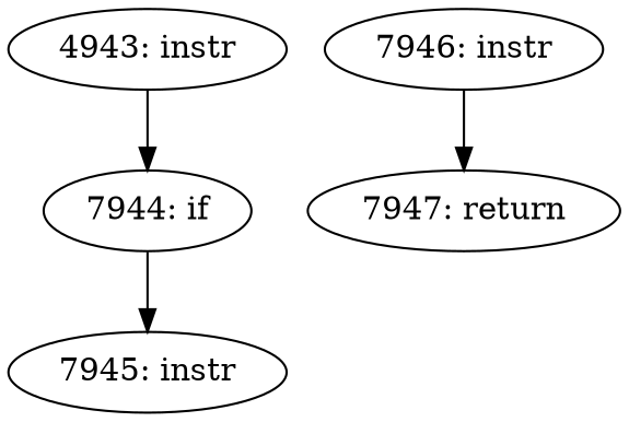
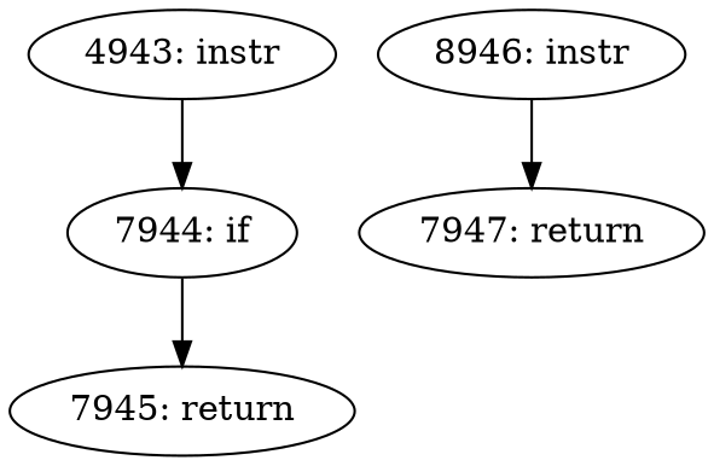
  digraph {
    n1 [label="4943: instr"]
    n2 [label="7944: if"]
-   n3 [label="7945: instr"]
-   n4 [label="7946: instr"]
+   n3 [label="7945: return"]
+   n4 [label="8946: instr"]
    n5 [label="7947: return"]
    n1 -> n2
    n2 -> n3
    n4 -> n5
  }
